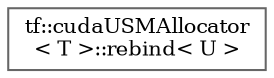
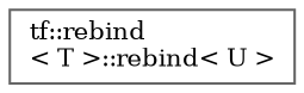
  digraph {
    rankdir=TB
    fontname="DejaVu Serif"
-   n1 [color=grey40 fillcolor=white fontname="DejaVu Serif" fontsize=10 height=0.2 label="tf::cudaUSMAllocator\l\< T \>::rebind\< U \>" shape=box style=filled width=0.4]
+   n1 [color=grey40 fillcolor=white fontname="DejaVu Serif" fontsize=10 height=0.2 label="tf::rebind\l\< T \>::rebind\< U \>" shape=box style=filled width=0.4]
  }
